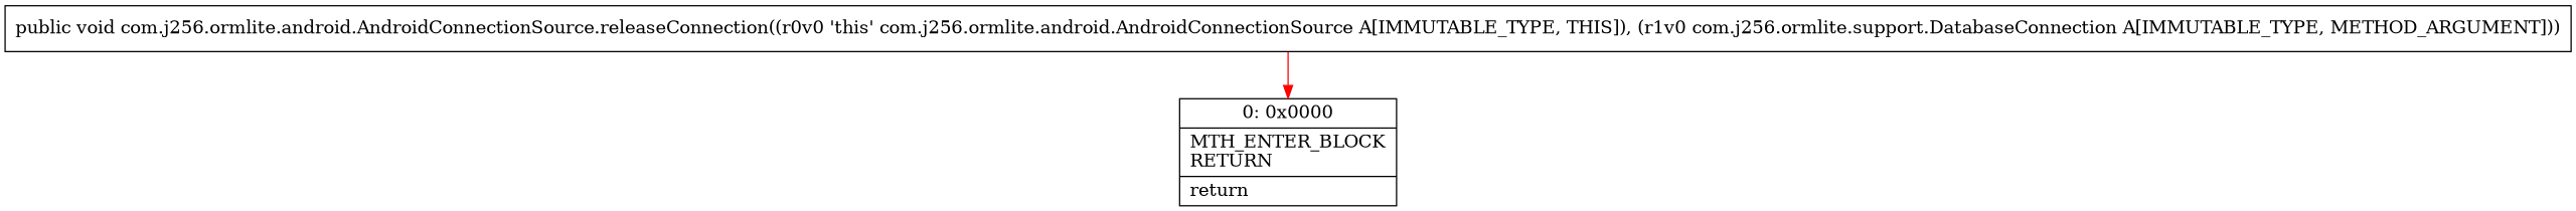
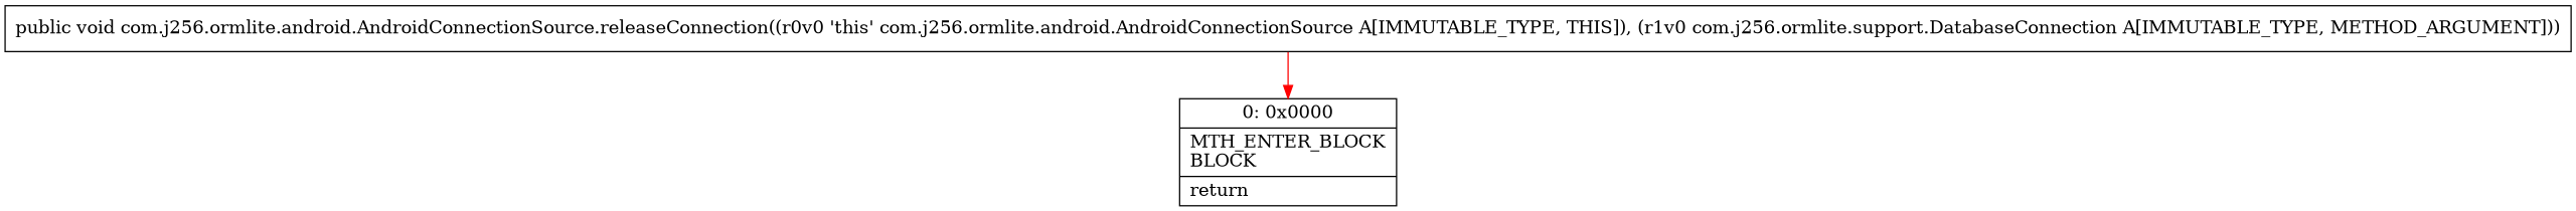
  digraph {
    node [shape=record]
-   n1 [label="{0\:\ 0x0000|MTH_ENTER_BLOCK\lRETURN\l|return\l}"]
+   n1 [label="{0\:\ 0x0000|MTH_ENTER_BLOCK\lBLOCK\l|return\l}"]
    n2 [label="{public void com.j256.ormlite.android.AndroidConnectionSource.releaseConnection((r0v0 'this' com.j256.ormlite.android.AndroidConnectionSource A[IMMUTABLE_TYPE, THIS]), (r1v0 com.j256.ormlite.support.DatabaseConnection A[IMMUTABLE_TYPE, METHOD_ARGUMENT])) }"]
    n2 -> n1 [color=red style=solid]
  }
